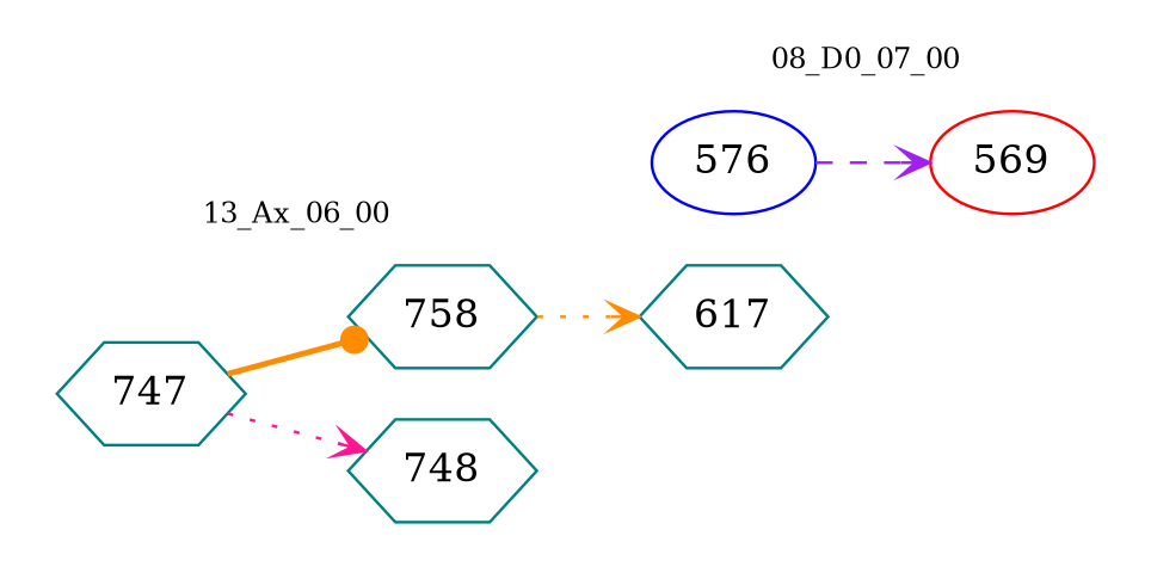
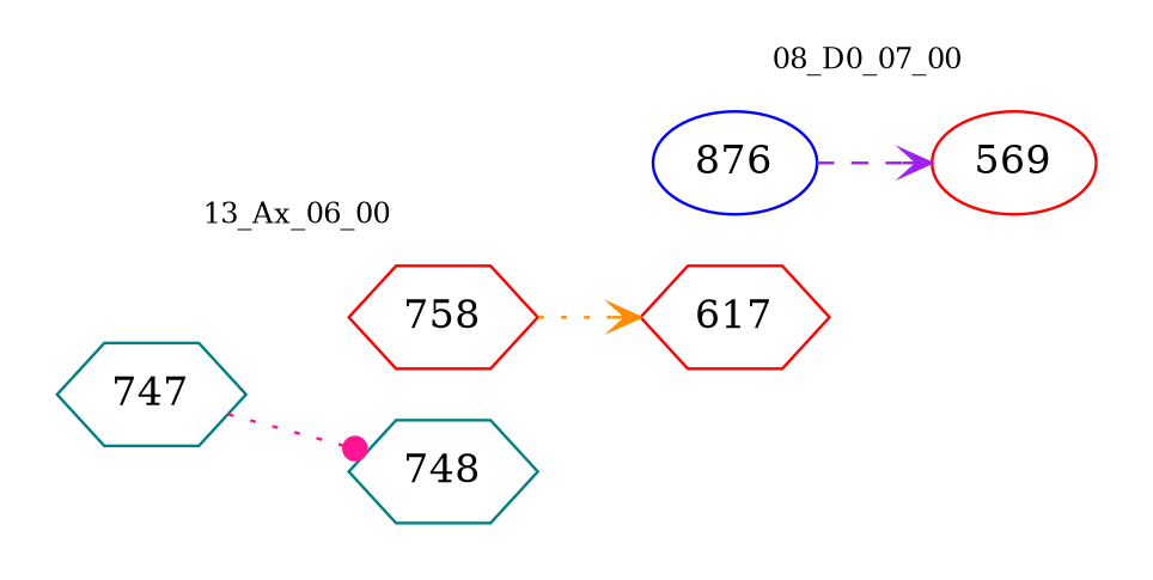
  digraph {
    rankdir=LR
    node [color=teal shape=hexagon]
    edge [arrowhead=dot color=darkorange style=dotted]
    n1 [label=747]
    n2 [label=748]
-   n3 [label=758]
-   n4 [color=blue label=576 shape=ellipse]
+   n3 [color=red label=758]
+   n4 [color=blue label=876 shape=ellipse]
    n5 [color=red label=569 shape=ellipse]
-   n6 [label=617]
+   n6 [color=red label=617]
    subgraph cluster_1 {
      color=white
      fontsize=10
      label="13_Ax_06_00"
      n1
      n2
      n3
    }
    subgraph cluster_2 {
      color=white
      fontsize=10
      label="08_D0_07_00"
      n4
      n5
      n6
    }
-   n1 -> n2 [arrowhead=vee color=deeppink]
-   n1 -> n3 [style=bold]
+   n1 -> n2 [color=deeppink]
    n3 -> n6 [arrowhead=vee]
    n4 -> n5 [arrowhead=vee color=purple style=dashed]
  }
